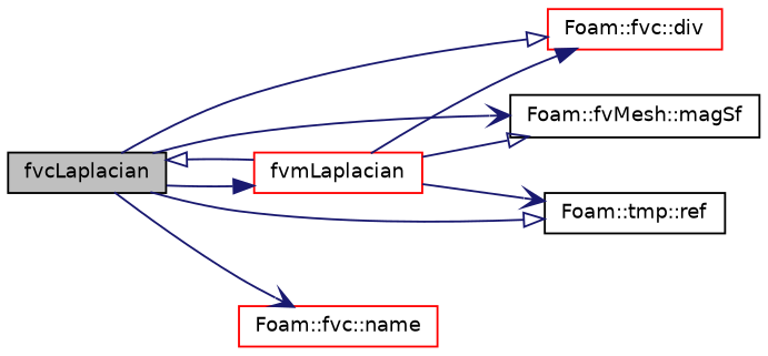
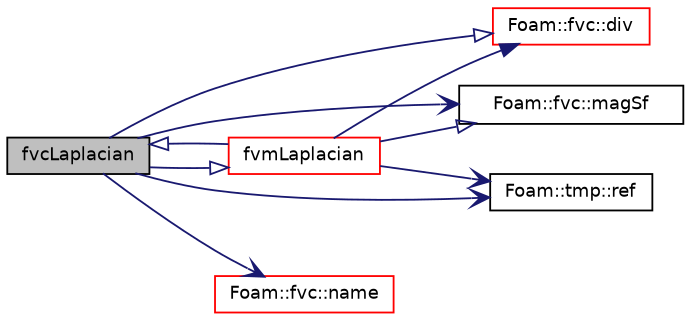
  digraph {
    rankdir=LR
    node [color=black fontname=Helvetica fontsize=10 shape=record]
    edge [arrowhead=onormal color=midnightblue fontname=Helvetica fontsize=10 labelfontname=Helvetica labelfontsize=10 style=solid]
    n1 [fillcolor=grey75 fontcolor=black height=0.2 label=fvcLaplacian style=filled width=0.4]
    n2 [color=red height=0.2 label="Foam::fvc::div" width=0.4]
    n3 [color=red height=0.2 label=fvmLaplacian width=0.4]
-   n4 [height=0.2 label="Foam::fvMesh::magSf" width=0.4]
+   n4 [height=0.2 label="Foam::fvc::magSf" width=0.4]
    n5 [height=0.2 label="Foam::tmp::ref" width=0.4]
    n6 [color=red height=0.2 label="Foam::fvc::name" width=0.4]
    n1 -> n2
-   n1 -> n3 [arrowhead=normal]
+   n1 -> n3
    n1 -> n4 [arrowhead=vee]
-   n1 -> n5
+   n1 -> n5 [arrowhead=vee]
    n1 -> n6 [arrowhead=vee]
    n3 -> n1
    n3 -> n2 [arrowhead=normal]
    n3 -> n4
    n3 -> n5 [arrowhead=vee]
  }
